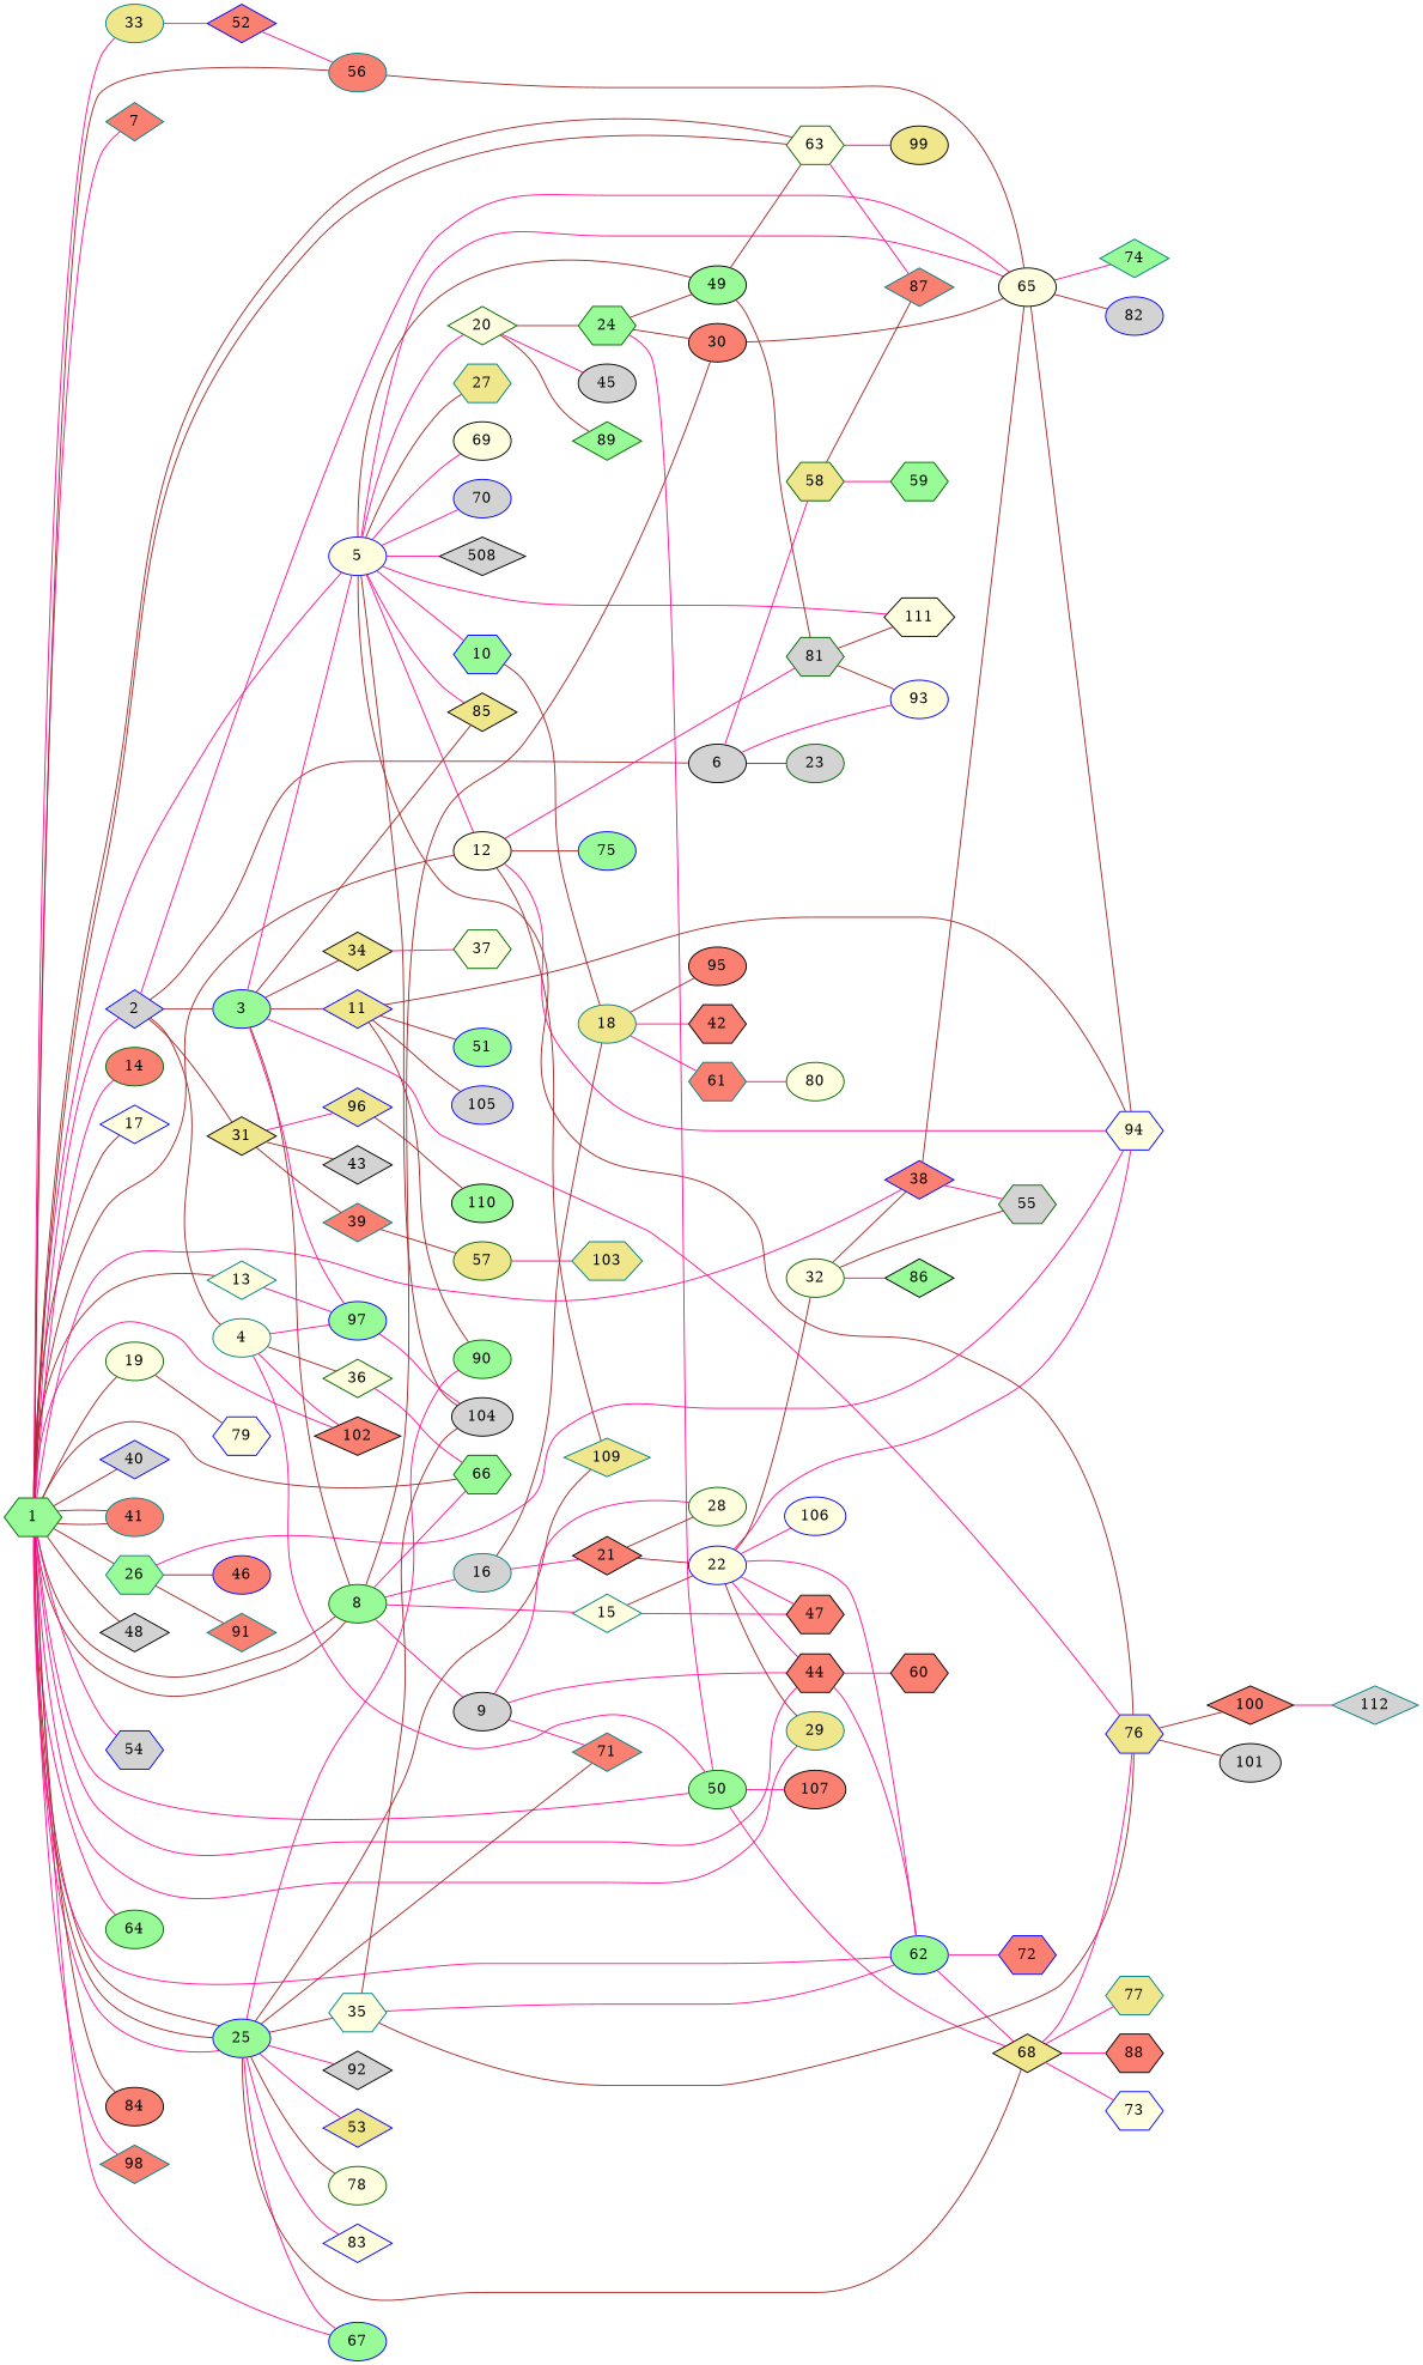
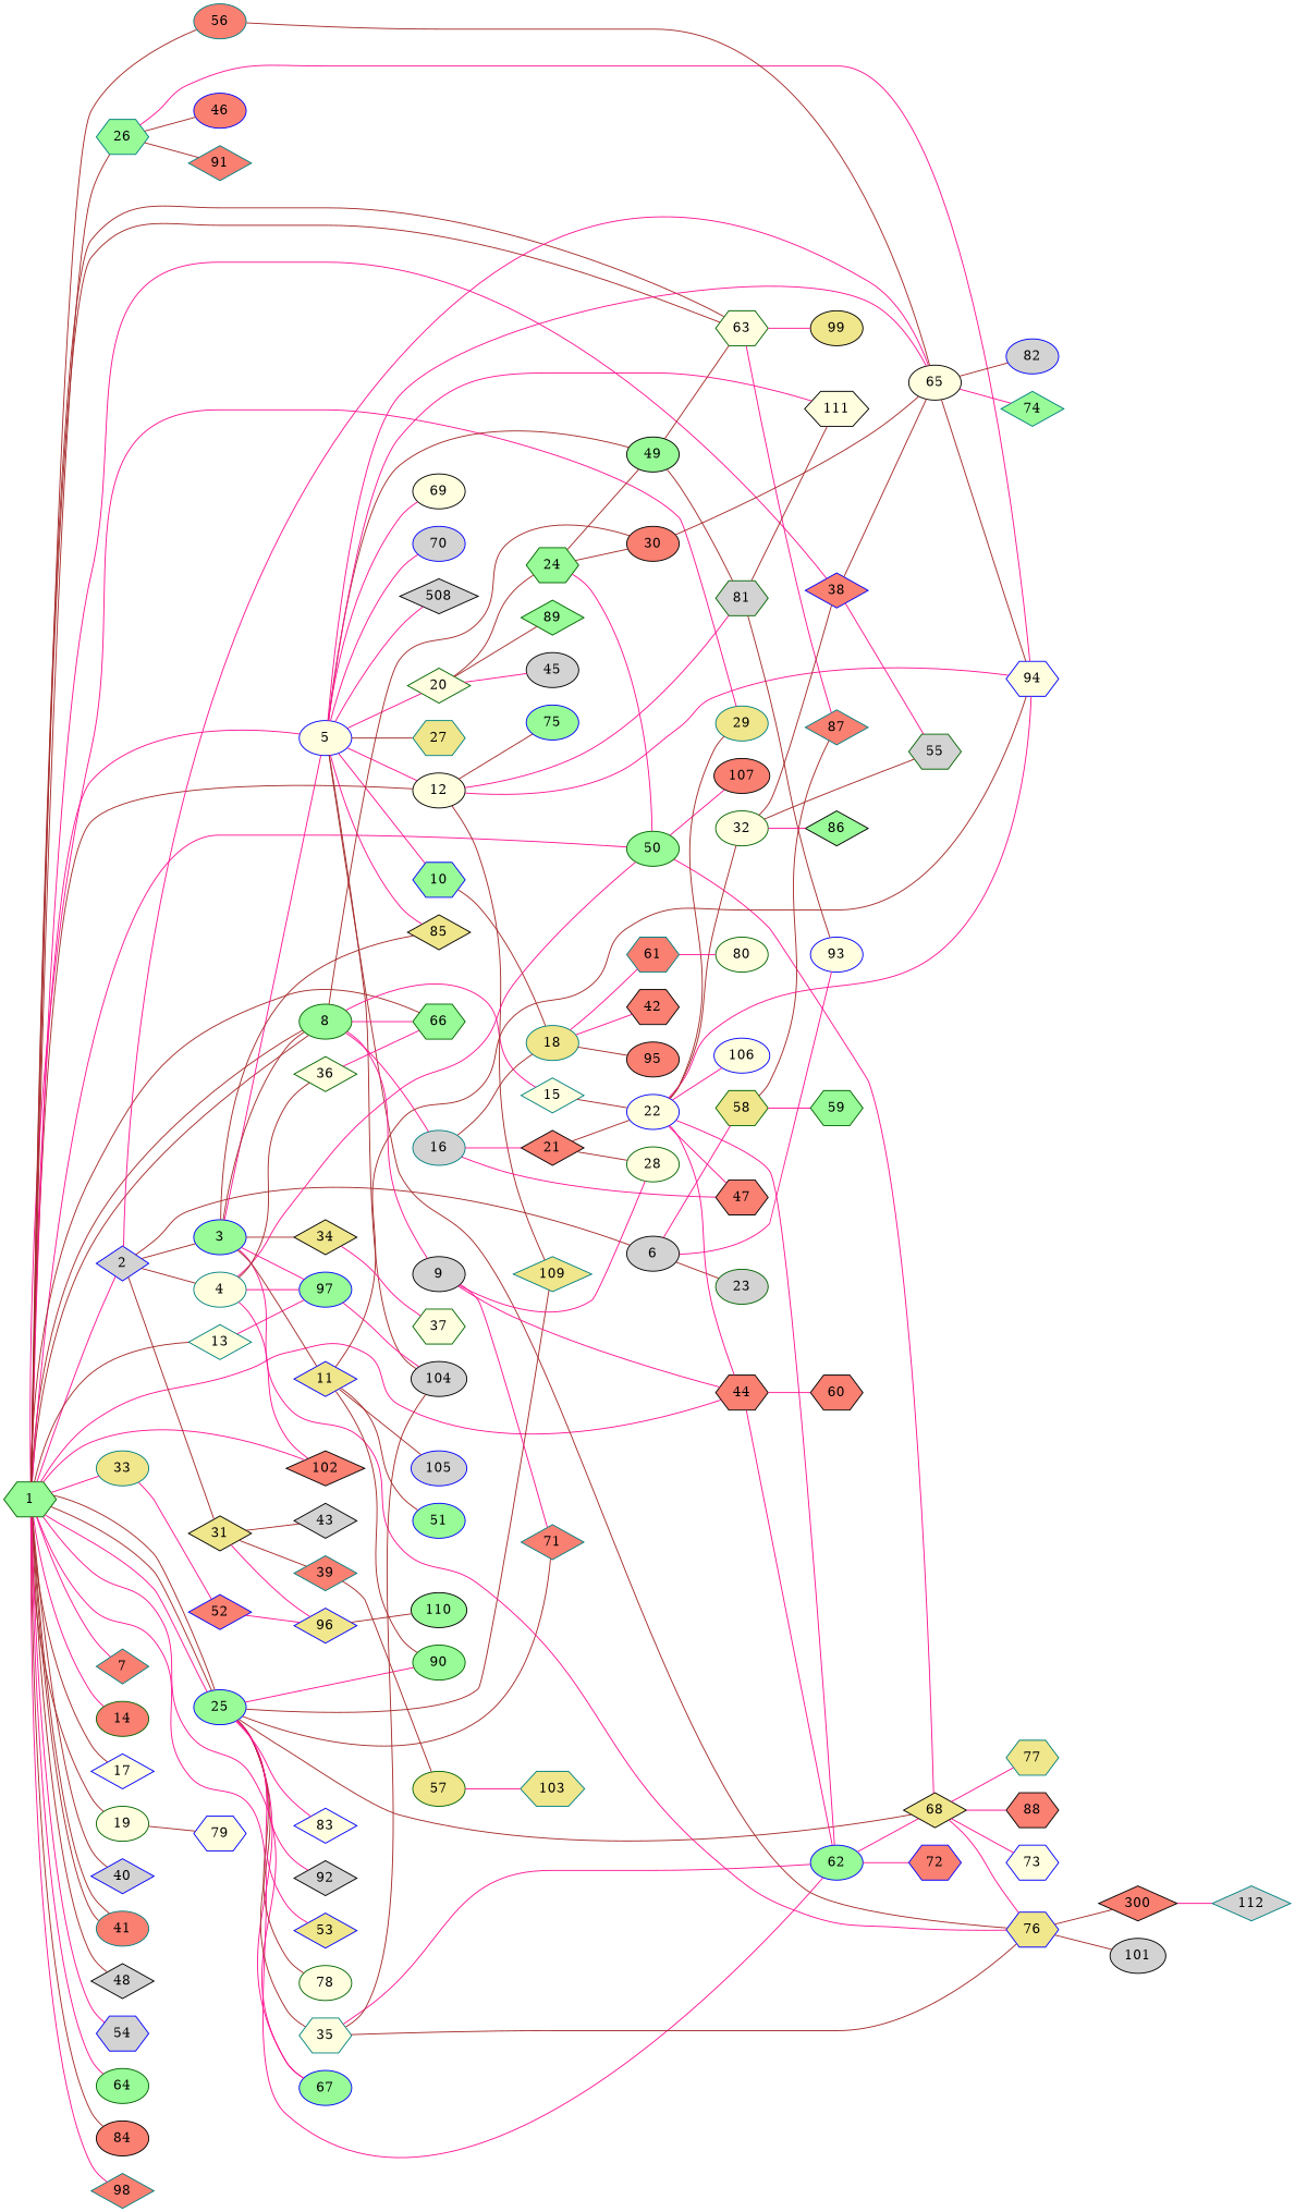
  graph {
    fontname="DejaVu Serif"
    rankdir=LR
    node [color=black fillcolor=lightyellow fontname="DejaVu Serif" shape=ellipse style=filled]
    edge [color=deeppink fontname="DejaVu Serif"]
    1 [color=darkgreen fillcolor=palegreen shape=hexagon]
    2 [color=blue fillcolor=lightgrey shape=diamond]
    5 [color=blue]
    7 [color=teal fillcolor=salmon shape=diamond]
    8 [color=darkgreen fillcolor=palegreen]
    12
    13 [color=teal shape=diamond]
    14 [color=darkgreen fillcolor=salmon]
    17 [color=blue shape=diamond]
    19 [color=darkgreen]
    25 [color=blue fillcolor=palegreen]
    26 [color=teal fillcolor=palegreen shape=hexagon]
    29 [color=teal fillcolor=khaki]
    33 [color=teal fillcolor=khaki]
    38 [color=blue fillcolor=salmon shape=diamond]
    40 [color=blue fillcolor=lightgrey shape=diamond]
    41 [color=teal fillcolor=salmon]
    44 [fillcolor=salmon shape=hexagon]
    48 [fillcolor=lightgrey shape=diamond]
    50 [color=darkgreen fillcolor=palegreen]
    54 [color=blue fillcolor=lightgrey shape=hexagon]
    56 [color=teal fillcolor=salmon]
    62 [color=blue fillcolor=palegreen]
    63 [color=darkgreen shape=hexagon]
    64 [color=darkgreen fillcolor=palegreen]
    66 [color=darkgreen fillcolor=palegreen shape=hexagon]
    67 [color=blue fillcolor=palegreen]
    84 [fillcolor=salmon]
    98 [color=teal fillcolor=salmon shape=diamond]
    102 [fillcolor=salmon shape=diamond]
    3 [color=blue fillcolor=palegreen]
    4 [color=teal]
    6 [fillcolor=lightgrey]
    31 [fillcolor=khaki shape=diamond]
    65
    76 [color=blue fillcolor=khaki shape=hexagon]
    85 [fillcolor=khaki shape=diamond]
    10 [color=blue fillcolor=palegreen shape=hexagon]
    20 [color=darkgreen shape=diamond]
    27 [color=teal fillcolor=khaki shape=hexagon]
    49 [fillcolor=palegreen]
    69
    70 [color=blue fillcolor=lightgrey]
    104 [fillcolor=lightgrey]
    n45 [fillcolor=lightgrey label=508 shape=diamond]
    111 [shape=hexagon]
    9 [fillcolor=lightgrey]
    15 [color=teal shape=diamond]
    16 [color=teal fillcolor=lightgrey]
    30 [fillcolor=salmon]
    94 [color=blue shape=hexagon]
    75 [color=blue fillcolor=palegreen]
    81 [color=darkgreen fillcolor=lightgrey shape=hexagon]
    109 [color=teal fillcolor=khaki shape=diamond]
    97 [color=blue fillcolor=palegreen]
    79 [color=blue shape=hexagon]
    71 [color=teal fillcolor=salmon shape=diamond]
    90 [color=darkgreen fillcolor=palegreen]
    35 [color=teal shape=hexagon]
    53 [color=blue fillcolor=khaki shape=diamond]
    68 [fillcolor=khaki shape=diamond]
    78 [color=darkgreen]
    83 [color=blue shape=diamond]
    92 [fillcolor=lightgrey shape=diamond]
    46 [color=blue fillcolor=salmon]
    91 [color=teal fillcolor=salmon shape=diamond]
    52 [color=blue fillcolor=salmon shape=diamond]
    55 [color=darkgreen fillcolor=lightgrey shape=hexagon]
    60 [fillcolor=salmon shape=hexagon]
    107 [fillcolor=salmon]
    72 [color=blue fillcolor=salmon shape=hexagon]
    87 [color=teal fillcolor=salmon shape=diamond]
    99 [fillcolor=khaki]
    11 [color=blue fillcolor=khaki shape=diamond]
    34 [fillcolor=khaki shape=diamond]
    36 [color=darkgreen shape=diamond]
    23 [color=darkgreen fillcolor=lightgrey]
    58 [color=darkgreen fillcolor=khaki shape=hexagon]
    93 [color=blue]
    39 [color=teal fillcolor=salmon shape=diamond]
    43 [fillcolor=lightgrey shape=diamond]
    96 [color=blue fillcolor=khaki shape=diamond]
    74 [color=teal fillcolor=palegreen shape=diamond]
    82 [color=blue fillcolor=lightgrey]
    51 [color=blue fillcolor=palegreen]
    105 [color=blue fillcolor=lightgrey]
    37 [color=darkgreen shape=hexagon]
-   100 [fillcolor=salmon shape=diamond]
+   100 [fillcolor=salmon shape=diamond label=300]
    101 [fillcolor=lightgrey]
    18 [color=teal fillcolor=khaki]
    24 [color=darkgreen fillcolor=palegreen shape=hexagon]
    45 [fillcolor=lightgrey]
    89 [color=darkgreen fillcolor=palegreen shape=diamond]
    59 [color=darkgreen fillcolor=palegreen shape=hexagon]
    28 [color=darkgreen]
    22 [color=blue]
    21 [fillcolor=salmon shape=diamond]
    47 [fillcolor=salmon shape=hexagon]
    42 [fillcolor=salmon shape=hexagon]
    61 [color=teal fillcolor=salmon shape=hexagon]
    95 [fillcolor=salmon]
    32 [color=darkgreen]
    106 [color=blue]
    80 [color=darkgreen]
    86 [fillcolor=palegreen shape=diamond]
    73 [color=blue shape=hexagon]
    77 [color=teal fillcolor=khaki shape=hexagon]
    88 [fillcolor=salmon shape=hexagon]
    57 [color=darkgreen fillcolor=khaki]
    110 [fillcolor=palegreen]
    103 [color=teal fillcolor=khaki shape=hexagon]
    112 [color=teal fillcolor=lightgrey shape=diamond]
    1 -- 2
    1 -- 5
    1 -- 7
    1 -- 8 [color=brown]
    1 -- 8 [color=brown]
    1 -- 12 [color=brown]
    1 -- 13 [color=brown]
    1 -- 14
    1 -- 17 [color=brown]
    1 -- 19 [color=brown]
    1 -- 25
    1 -- 25 [color=brown]
    1 -- 25 [color=brown]
    1 -- 26 [color=brown]
    1 -- 29
    1 -- 33
    1 -- 38
    1 -- 40 [color=brown]
    1 -- 41 [color=brown]
    1 -- 41 [color=brown]
    1 -- 44
    1 -- 48 [color=brown]
    1 -- 50
    1 -- 54
    1 -- 56 [color=brown]
    1 -- 62
    1 -- 63 [color=brown]
    1 -- 63 [color=brown]
    1 -- 64
    1 -- 66 [color=brown]
    1 -- 67
    1 -- 84 [color=brown]
    1 -- 98
    1 -- 102
    2 -- 3 [color=brown]
    2 -- 4 [color=brown]
    2 -- 6 [color=brown]
    2 -- 31 [color=brown]
    2 -- 65
    5 -- 12
    5 -- 65
    5 -- 76 [color=brown]
    5 -- 85
    5 -- 10
    5 -- 20
    5 -- 27 [color=brown]
    5 -- 49 [color=brown]
    5 -- 69
    5 -- 70
    5 -- 104 [color=brown]
    5 -- n45
    5 -- 111
    8 -- 66
    8 -- 9
    8 -- 15
    8 -- 16
    8 -- 30 [color=brown]
    12 -- 94
    12 -- 75 [color=brown]
    12 -- 81
    12 -- 109 [color=brown]
    13 -- 97
    19 -- 79 [color=brown]
    25 -- 67
    25 -- 109 [color=brown]
    25 -- 71 [color=brown]
    25 -- 90
    25 -- 35 [color=brown]
    25 -- 53
    25 -- 68 [color=brown]
    25 -- 78 [color=brown]
    25 -- 83
    25 -- 92
    26 -- 94
    26 -- 46 [color=brown]
    26 -- 91 [color=brown]
    33 -- 52
    38 -- 65 [color=brown]
    38 -- 55
    44 -- 62
    44 -- 60
    50 -- 68
    50 -- 107
    56 -- 65 [color=brown]
    62 -- 68
    62 -- 72
    63 -- 87
    63 -- 99
    3 -- 5
    3 -- 8 [color=brown]
    3 -- 76
    3 -- 85 [color=brown]
    3 -- 97
    3 -- 11 [color=brown]
    3 -- 34 [color=brown]
    4 -- 50
    4 -- 102
    4 -- 97
    4 -- 36 [color=brown]
    6 -- 23 [color=brown]
    6 -- 58
    6 -- 93
    31 -- 39 [color=brown]
    31 -- 43 [color=brown]
    31 -- 96
    65 -- 94 [color=brown]
    65 -- 74
    65 -- 82 [color=brown]
    76 -- 100 [color=brown]
    76 -- 101 [color=brown]
    10 -- 18 [color=brown]
    20 -- 24 [color=brown]
    20 -- 45
    20 -- 89 [color=brown]
    49 -- 63 [color=brown]
    49 -- 81 [color=brown]
    9 -- 44
    9 -- 71
    9 -- 28
    15 -- 22 [color=brown]
    16 -- 18 [color=brown]
    16 -- 21
-   15 -- 47
+   16 -- 47
    30 -- 65 [color=brown]
    81 -- 111 [color=brown]
    81 -- 93 [color=brown]
    97 -- 104
    35 -- 62
    35 -- 76 [color=brown]
    35 -- 104 [color=brown]
    68 -- 76
    68 -- 73
    68 -- 77
    68 -- 88
-   52 -- 56
+   52 -- 96
    11 -- 94 [color=brown]
    11 -- 90 [color=brown]
    11 -- 51 [color=brown]
    11 -- 105 [color=brown]
    34 -- 37
    36 -- 66
    58 -- 87 [color=brown]
    58 -- 59
    39 -- 57 [color=brown]
    96 -- 110 [color=brown]
    100 -- 112
    18 -- 42
    18 -- 61
    18 -- 95 [color=brown]
    24 -- 50
    24 -- 49 [color=brown]
    24 -- 30 [color=brown]
    22 -- 29 [color=brown]
    22 -- 44
    22 -- 62
    22 -- 94
    22 -- 47
    22 -- 32 [color=brown]
    22 -- 106
    21 -- 28 [color=brown]
    21 -- 22 [color=brown]
    61 -- 80
    32 -- 38 [color=brown]
    32 -- 55 [color=brown]
    32 -- 86
    57 -- 103
  }
